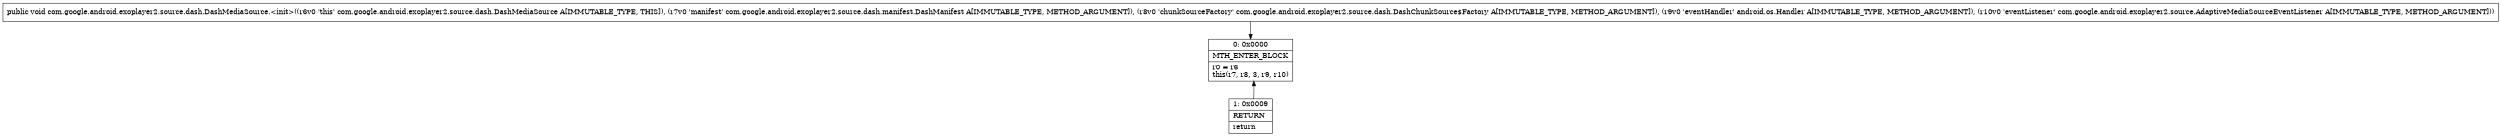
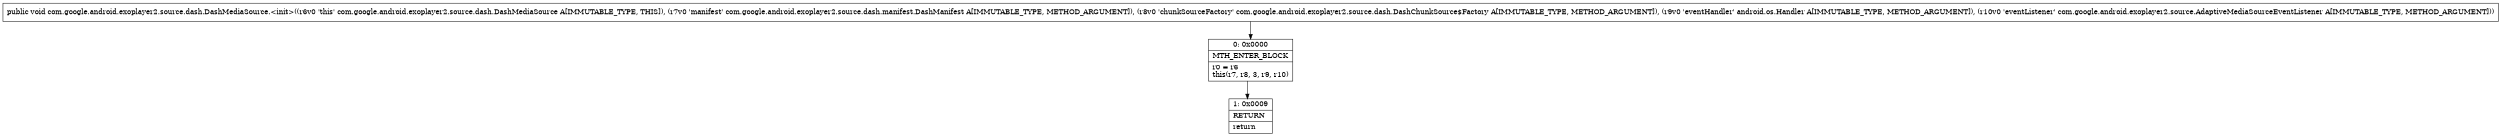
  digraph {
    node [shape=record]
    n1 [label="{0\:\ 0x0000|MTH_ENTER_BLOCK\l|r0 = r6\lthis(r7, r8, 3, r9, r10)\l}"]
    n2 [label="{1\:\ 0x0009|RETURN\l|return\l}"]
    n3 [label="{public void com.google.android.exoplayer2.source.dash.DashMediaSource.\<init\>((r6v0 'this' com.google.android.exoplayer2.source.dash.DashMediaSource A[IMMUTABLE_TYPE, THIS]), (r7v0 'manifest' com.google.android.exoplayer2.source.dash.manifest.DashManifest A[IMMUTABLE_TYPE, METHOD_ARGUMENT]), (r8v0 'chunkSourceFactory' com.google.android.exoplayer2.source.dash.DashChunkSource$Factory A[IMMUTABLE_TYPE, METHOD_ARGUMENT]), (r9v0 'eventHandler' android.os.Handler A[IMMUTABLE_TYPE, METHOD_ARGUMENT]), (r10v0 'eventListener' com.google.android.exoplayer2.source.AdaptiveMediaSourceEventListener A[IMMUTABLE_TYPE, METHOD_ARGUMENT])) }"]
-   n2 -> n1
+   n1 -> n2
    n3 -> n1
  }
